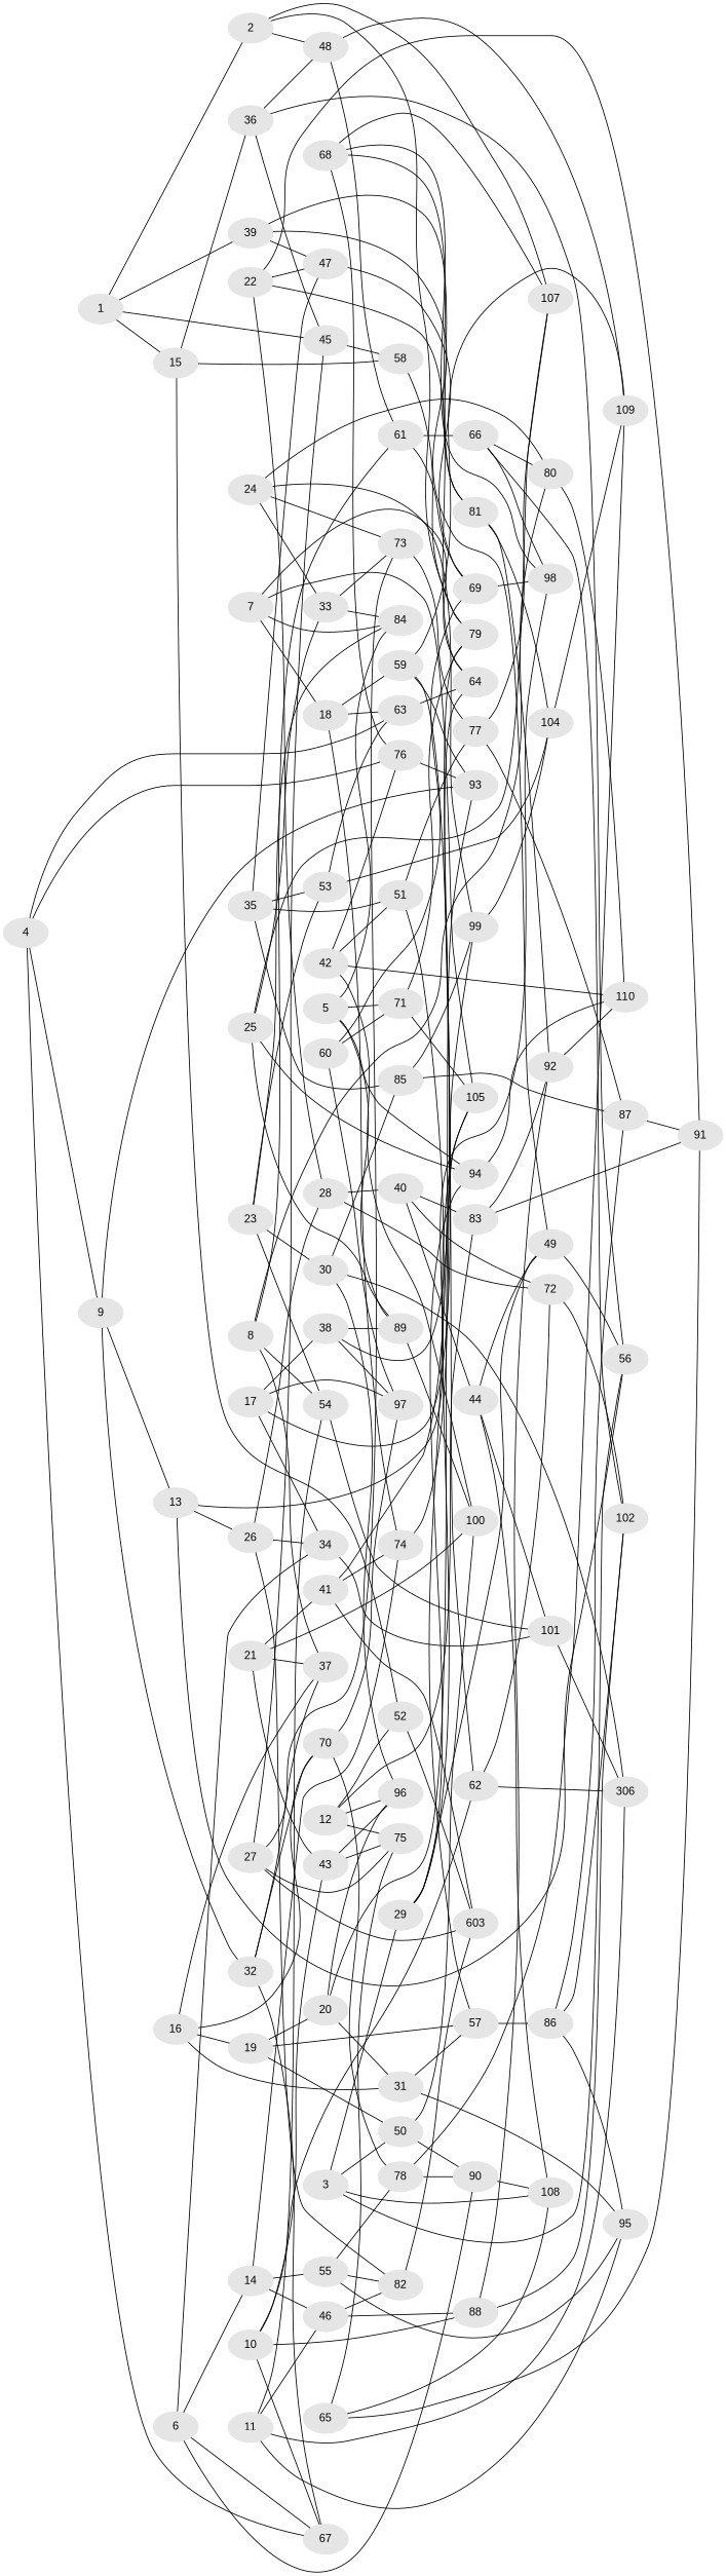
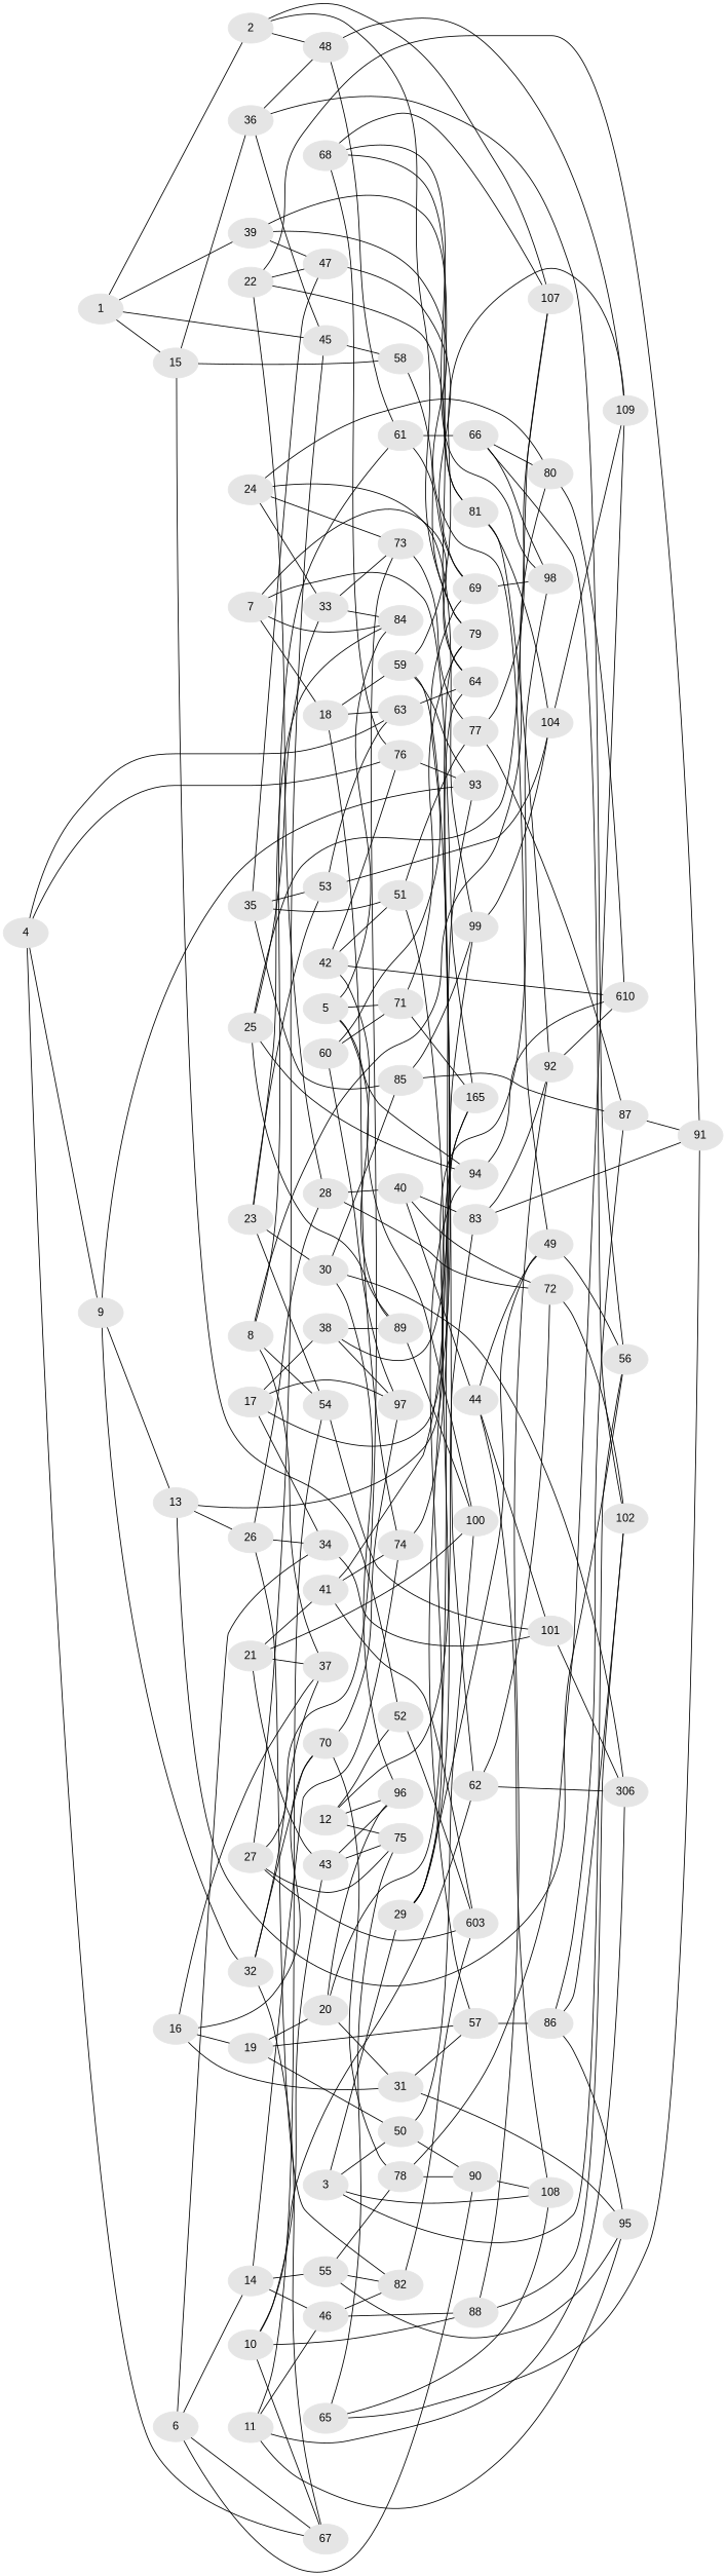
  graph {
    fontname="Liberation Sans"
    rankdir=LR
    node [color=gray90 fontname="Liberation Sans" style=filled]
    edge [fontname="Liberation Sans"]
    1
    2
    15
    39
    45
    48
    79
    107
    52
    36
    58
    47
    49
    81
    61
    109
    3
    29
    50
    56
    108
    94
-   105
+   105 [label=165]
    90
    100
    4
    9
    63
    67
    76
    13
    32
    93
    64
    5
    71
    84
    89
-   110
+   110 [label=610]
    6
    14
    34
    46
    55
    74
    101
    7
    18
    59
    8
    37
    54
    80
    69
    66
    26
    98
    70
    10
    43
    62
    88
    75
    96
    n65 [label=306]
    72
    102
    92
    11
    95
    82
    12
    83
    n74 [label=603]
    91
    28
    78
    99
    16
    19
    31
    20
    57
    97
    17
    38
    86
    21
    41
    22
    40
    23
    30
    53
    85
    104
    24
    33
    73
    77
    25
    27
    44
    87
    35
    51
    42
    65
    60
    68
    1 -- 2
    1 -- 15
    1 -- 39
    1 -- 45
    2 -- 48
    2 -- 79
    2 -- 107
    15 -- 52
    15 -- 36
    15 -- 58
    39 -- 47
    39 -- 49
    39 -- 81
    45 -- 58
    48 -- 61
    48 -- 109
    52 -- n74
    36 -- 45
    36 -- 48
    36 -- 56
    58 -- 79
    47 -- 69
    49 -- 56
    81 -- 92
    81 -- 104
    61 -- 69
    61 -- 66
    3 -- 29
    3 -- 50
    3 -- 56
    3 -- 108
    29 -- 49
    29 -- 94
    29 -- 105
    50 -- 90
    50 -- 100
    94 -- 110
    90 -- 108
    4 -- 9
    4 -- 63
    4 -- 67
    4 -- 76
    9 -- 13
    9 -- 32
    9 -- 93
    63 -- 64
    76 -- 93
    13 -- 56
    13 -- 26
    13 -- 98
    32 -- 67
    32 -- 37
    32 -- 70
    5 -- 94
    5 -- 71
    5 -- 84
    5 -- 89
    71 -- 79
    71 -- 105
    89 -- 100
    6 -- 90
    6 -- 67
    6 -- 14
    6 -- 34
    14 -- 46
    14 -- 55
    14 -- 74
    34 -- 101
    46 -- 88
    46 -- 82
    55 -- 95
    55 -- 82
    55 -- 78
    74 -- 99
    101 -- n65
    7 -- 105
    7 -- 64
    7 -- 84
    7 -- 18
    18 -- 63
    18 -- 74
    18 -- 59
    59 -- 109
    59 -- 93
    59 -- 62
    8 -- 61
    8 -- 37
    8 -- 54
    8 -- 80
    54 -- 101
    80 -- 110
    69 -- 98
    66 -- 80
    66 -- 98
    66 -- 102
    26 -- 34
    26 -- 82
    26 -- 28
    70 -- 78
    70 -- 97
    10 -- 67
    10 -- 43
    10 -- 62
    10 -- 88
    43 -- 75
    43 -- 96
    62 -- n65
    62 -- 72
    88 -- 102
    88 -- 92
    72 -- 102
    92 -- 110
    11 -- 46
    11 -- 54
    11 -- n65
    11 -- 95
    82 -- n74
    12 -- 52
    12 -- 75
    12 -- 96
    12 -- 83
    83 -- 92
    83 -- 91
    28 -- 72
    28 -- 40
    78 -- 109
    78 -- 90
    99 -- 104
    16 -- 37
    16 -- 70
    16 -- 19
    16 -- 31
    19 -- 50
    19 -- 20
    19 -- 57
    31 -- 95
    31 -- 57
    20 -- 105
    20 -- 96
    20 -- 31
    57 -- 86
    17 -- 64
    17 -- 34
    17 -- 97
    17 -- 38
    38 -- 79
    38 -- 89
    38 -- 97
    86 -- 102
    86 -- 95
    86 -- 87
    21 -- 100
    21 -- 37
    21 -- 43
    21 -- 41
    41 -- 93
    41 -- 74
    41 -- n74
    22 -- 47
    22 -- 64
    22 -- 91
    22 -- 28
    40 -- 72
    40 -- 83
    40 -- 44
    23 -- 84
    23 -- 54
    23 -- 30
    23 -- 53
    30 -- 96
    30 -- n65
    30 -- 85
    53 -- 63
    53 -- 104
    85 -- 99
    85 -- 87
    104 -- 109
    24 -- 80
    24 -- 99
    24 -- 33
    24 -- 73
    33 -- 84
    33 -- 73
    73 -- 77
    77 -- 107
    77 -- 87
    25 -- 107
    25 -- 94
    25 -- 89
    25 -- 33
    27 -- 45
    27 -- 75
    27 -- n74
    27 -- 73
    44 -- 49
    44 -- 108
    44 -- 101
    87 -- 91
    35 -- 47
    35 -- 53
    35 -- 85
    35 -- 51
    51 -- 57
    51 -- 77
    42 -- 100
    42 -- 76
    42 -- 110
    42 -- 51
    65 -- 108
    65 -- 75
    65 -- 91
    60 -- 71
    60 -- 69
    60 -- 97
    68 -- 107
    68 -- 81
    68 -- 76
    68 -- 98
  }
